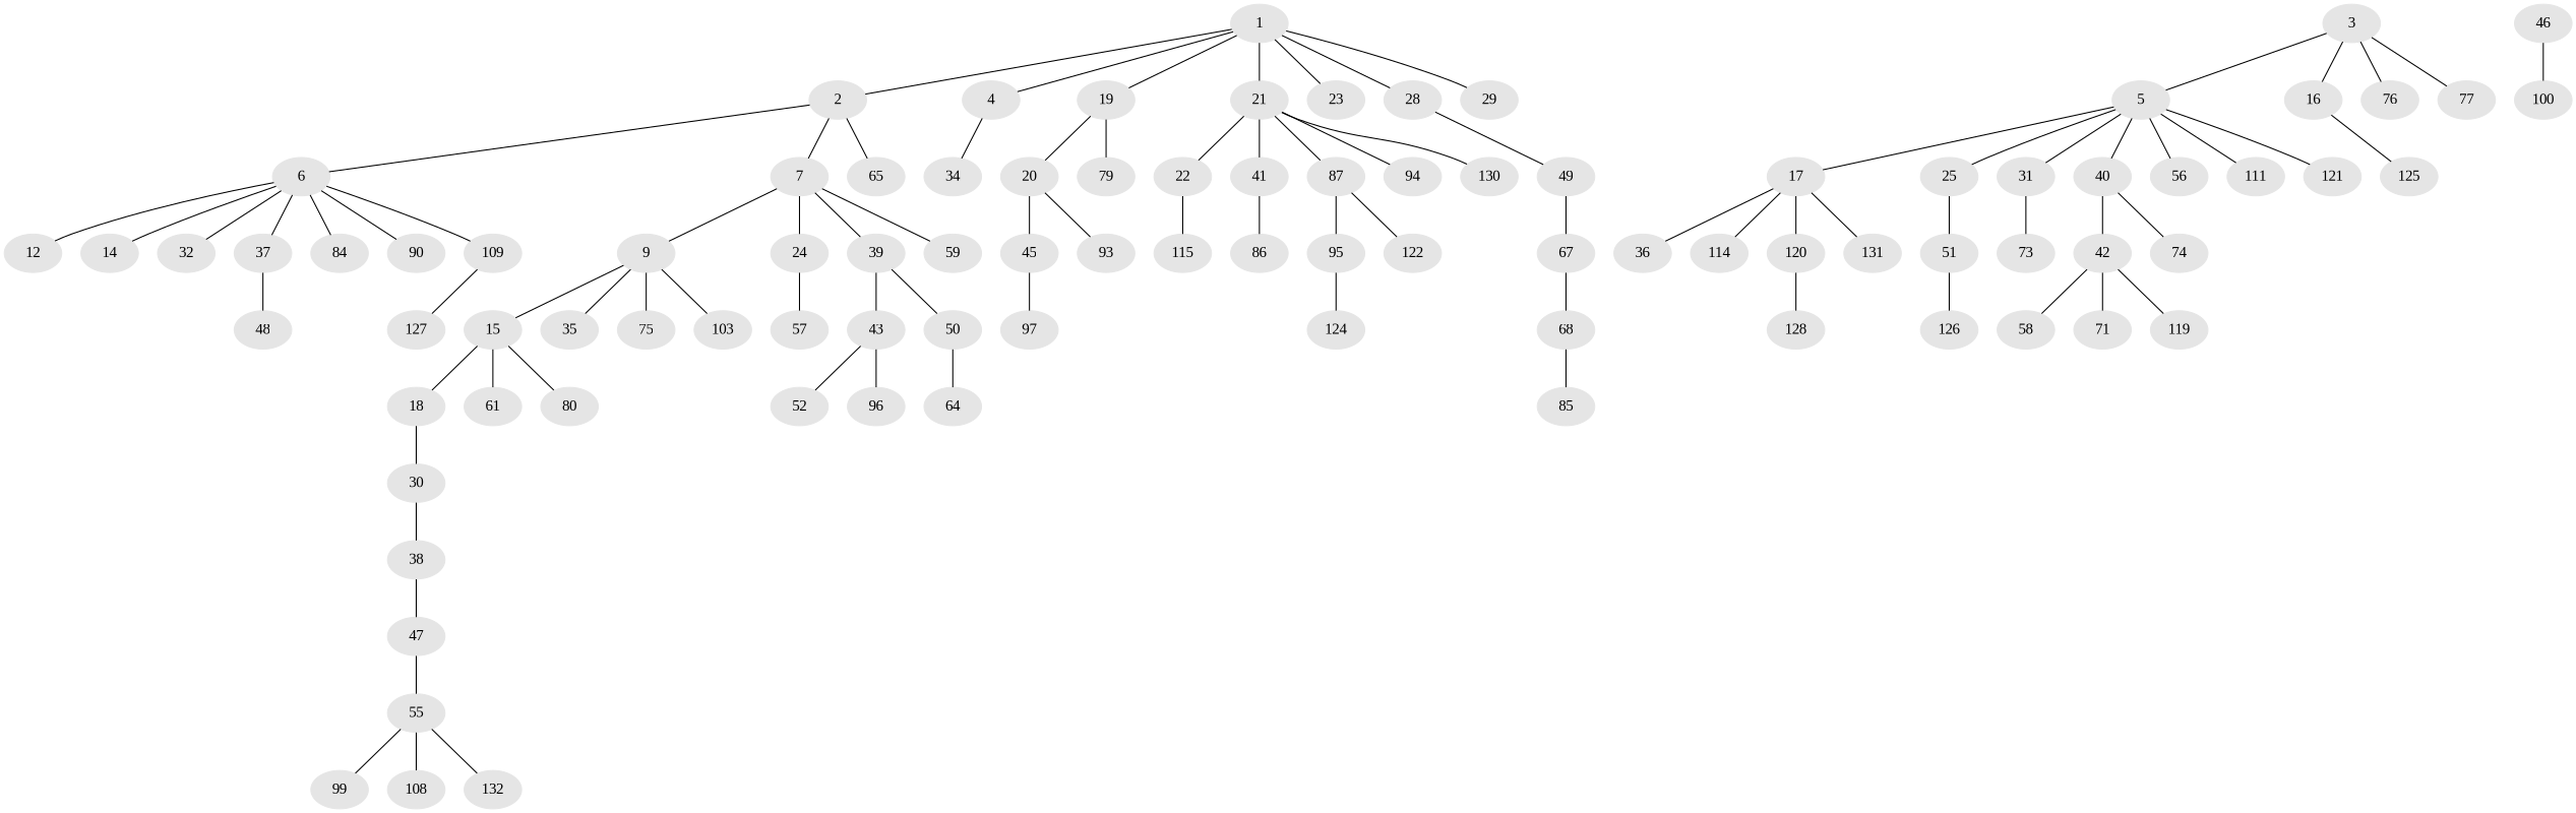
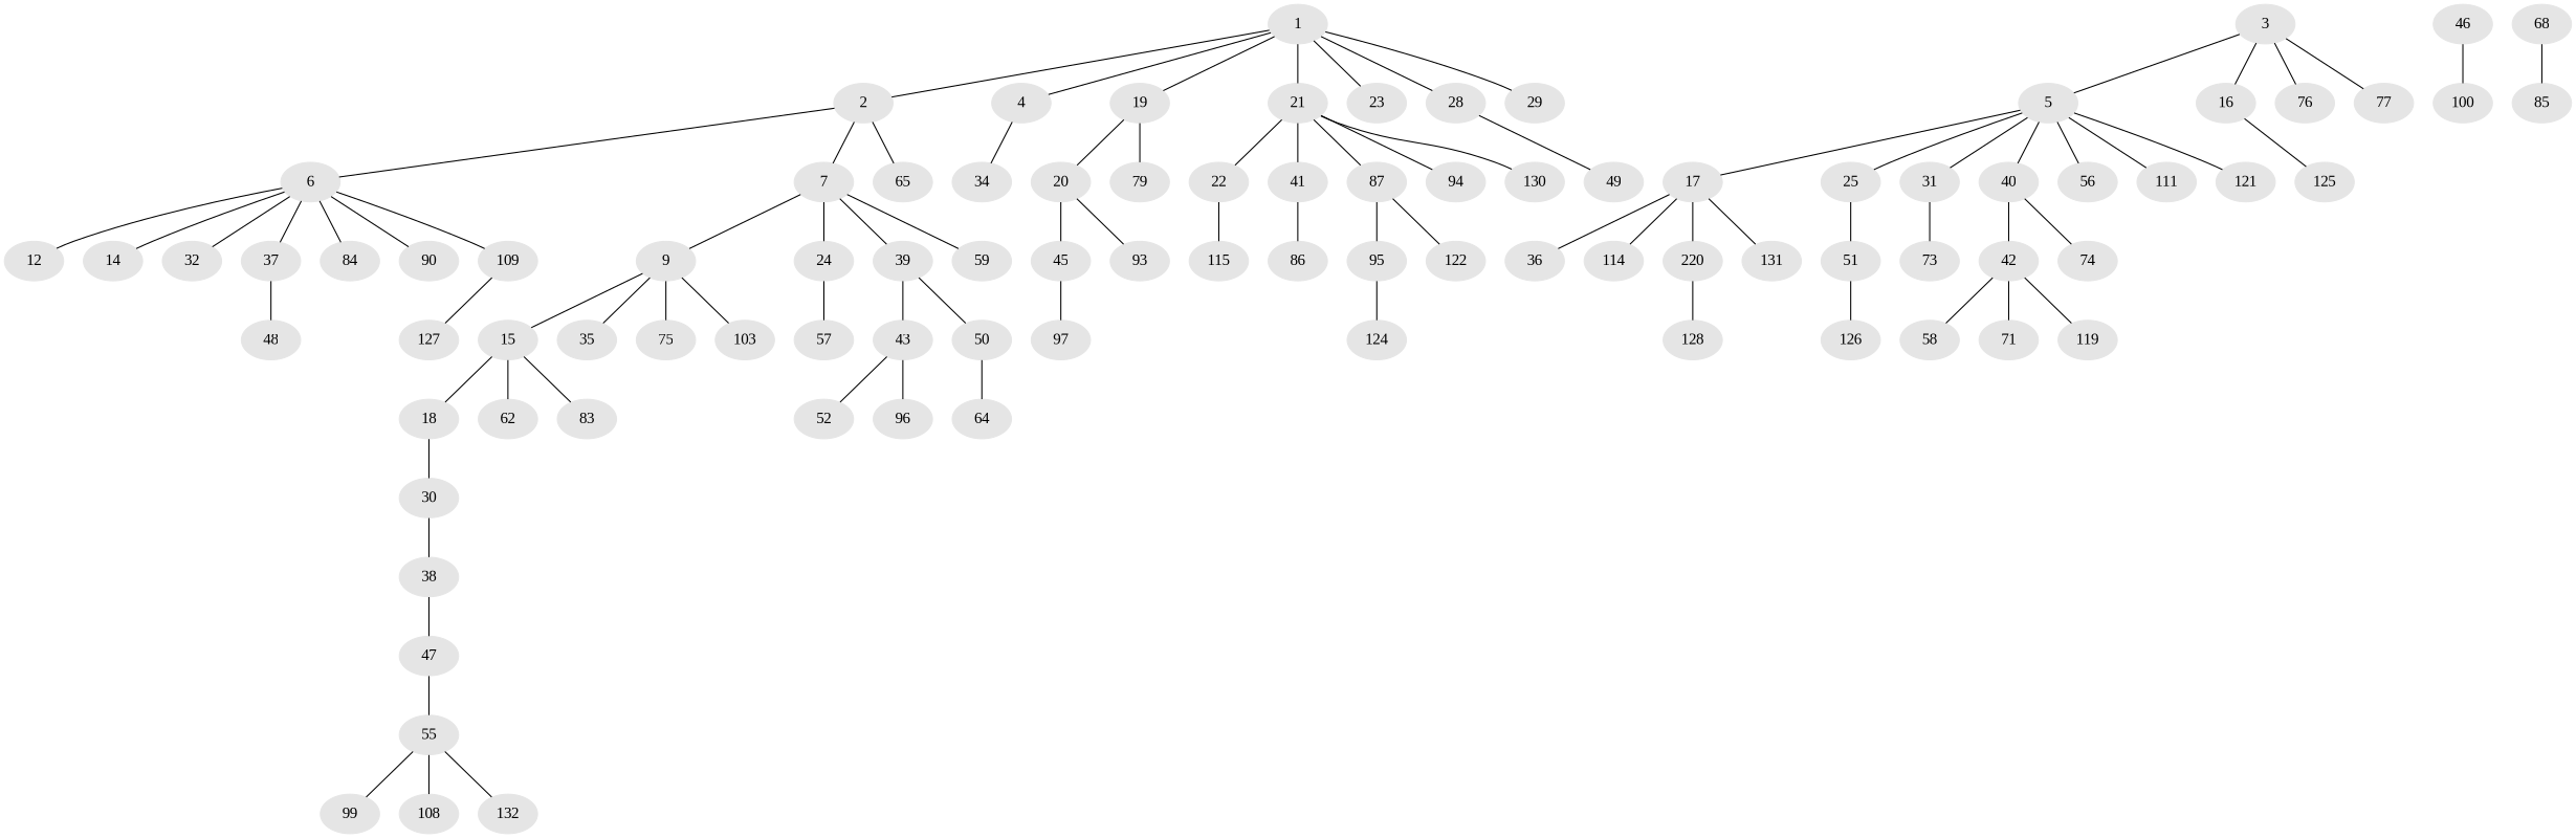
  graph {
    fontname="Liberation Serif"
    node [color=gray90 fontname="Liberation Serif" style=filled]
    edge [fontname="Liberation Serif"]
    1 [super="+27"]
    2
    4
    19 [super="+118"]
    21 [super="+33"]
    23 [super="+63"]
    28
    29
    6 [super="+11"]
    7 [super="+8"]
    65 [super="+107"]
    3 [super="+61"]
    5 [super="+10"]
    16
    76
    77
    34 [super="+82"]
    20 [super="+66"]
    79
    22 [super="+92"]
    41 [super="+91"]
    87
    94 [super="+96"]
    130
    49
    12 [super="+129"]
    14
    32
    37
    84
    90 [super="+105"]
    109
    9 [super="+13"]
    24 [super="+60"]
    39 [super="+101"]
    59 [super="+112"]
    17 [super="+81"]
    25 [super="+72"]
    31
    40
    56
    111
    121
    125
    36
    114
-   120
+   120 [label=220]
    131
    51
    73 [super="+83"]
    42 [super="+116"]
    74
    48 [super="+88"]
    127
    15 [super="+26"]
    35 [super="+44"]
    75
    103
    57 [super="+113"]
    43 [super="+53"]
    50 [super="+70"]
    18
-   62 [label=61]
-   80
+   62
+   80 [label=83]
    30 [super="+102"]
    128
    38
    45 [super="+117"]
    93
    97
    115
    86
    95 [super="+123"]
    122
    126
-   67 [super="+104"]
    47
    55 [super="+78"]
    52 [super="+54"]
    n80 [label=96]
    64 [super="+106"]
    58
    71
    119
    46 [super="+89"]
    100
    99 [super="+110"]
    108
    132
    68 [super="+69"]
    85
    124
    1 -- 2
    1 -- 4
    1 -- 19
    1 -- 21
    1 -- 23
    1 -- 28
    1 -- 29
    2 -- 6
    2 -- 7
    2 -- 65
    4 -- 34
    19 -- 20
    19 -- 79
    21 -- 22
    21 -- 41
    21 -- 87
    21 -- 94
    21 -- 130
    28 -- 49
    6 -- 12
    6 -- 14
    6 -- 32
    6 -- 37
    6 -- 84
    6 -- 90
    6 -- 109
    7 -- 9
    7 -- 24
    7 -- 39
    7 -- 59
    3 -- 5
    3 -- 16
    3 -- 76
    3 -- 77
    5 -- 17
    5 -- 25
    5 -- 31
    5 -- 40
    5 -- 56
    5 -- 111
    5 -- 121
    16 -- 125
    20 -- 45
    20 -- 93
    22 -- 115
    41 -- 86
    87 -- 95
    87 -- 122
-   49 -- 67
    37 -- 48
    109 -- 127
    9 -- 15
    9 -- 35
    9 -- 75
    9 -- 103
    24 -- 57
    39 -- 43
    39 -- 50
    17 -- 36
    17 -- 114
    17 -- 120
    17 -- 131
    25 -- 51
    31 -- 73
    40 -- 42
    40 -- 74
    120 -- 128
    51 -- 126
    42 -- 58
    42 -- 71
    42 -- 119
    15 -- 18
    15 -- 62
    15 -- 80
    43 -- 52
    43 -- n80
    50 -- 64
    18 -- 30
    30 -- 38
    38 -- 47
    45 -- 97
    95 -- 124
-   67 -- 68
    47 -- 55
    55 -- 99
    55 -- 108
    55 -- 132
    46 -- 100
    68 -- 85
  }
